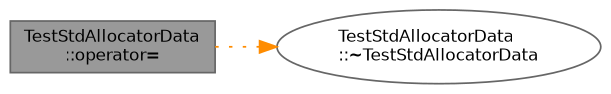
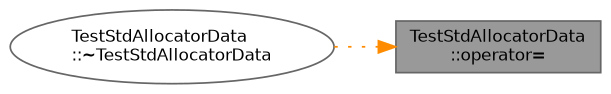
  digraph {
    rankdir=LR
    node [fontname=Helvetica fontsize=10 style=filled]
    n1 [color=gray40 fillcolor=grey60 fontcolor=black height=0.2 label="TestStdAllocatorData\l::operator=" shape=box width=0.4]
    n2 [color=grey40 fillcolor=white height=0.2 label="TestStdAllocatorData\l::~TestStdAllocatorData" shape=ellipse width=0.4]
-   n1 -> n2 [color=darkorange fontname=Helvetica fontsize=10 labelfontname=Helvetica labelfontsize=10 style=dotted]
+   n2 -> n1 [color=darkorange fontname=Helvetica fontsize=10 labelfontname=Helvetica labelfontsize=10 style=dotted]
  }
